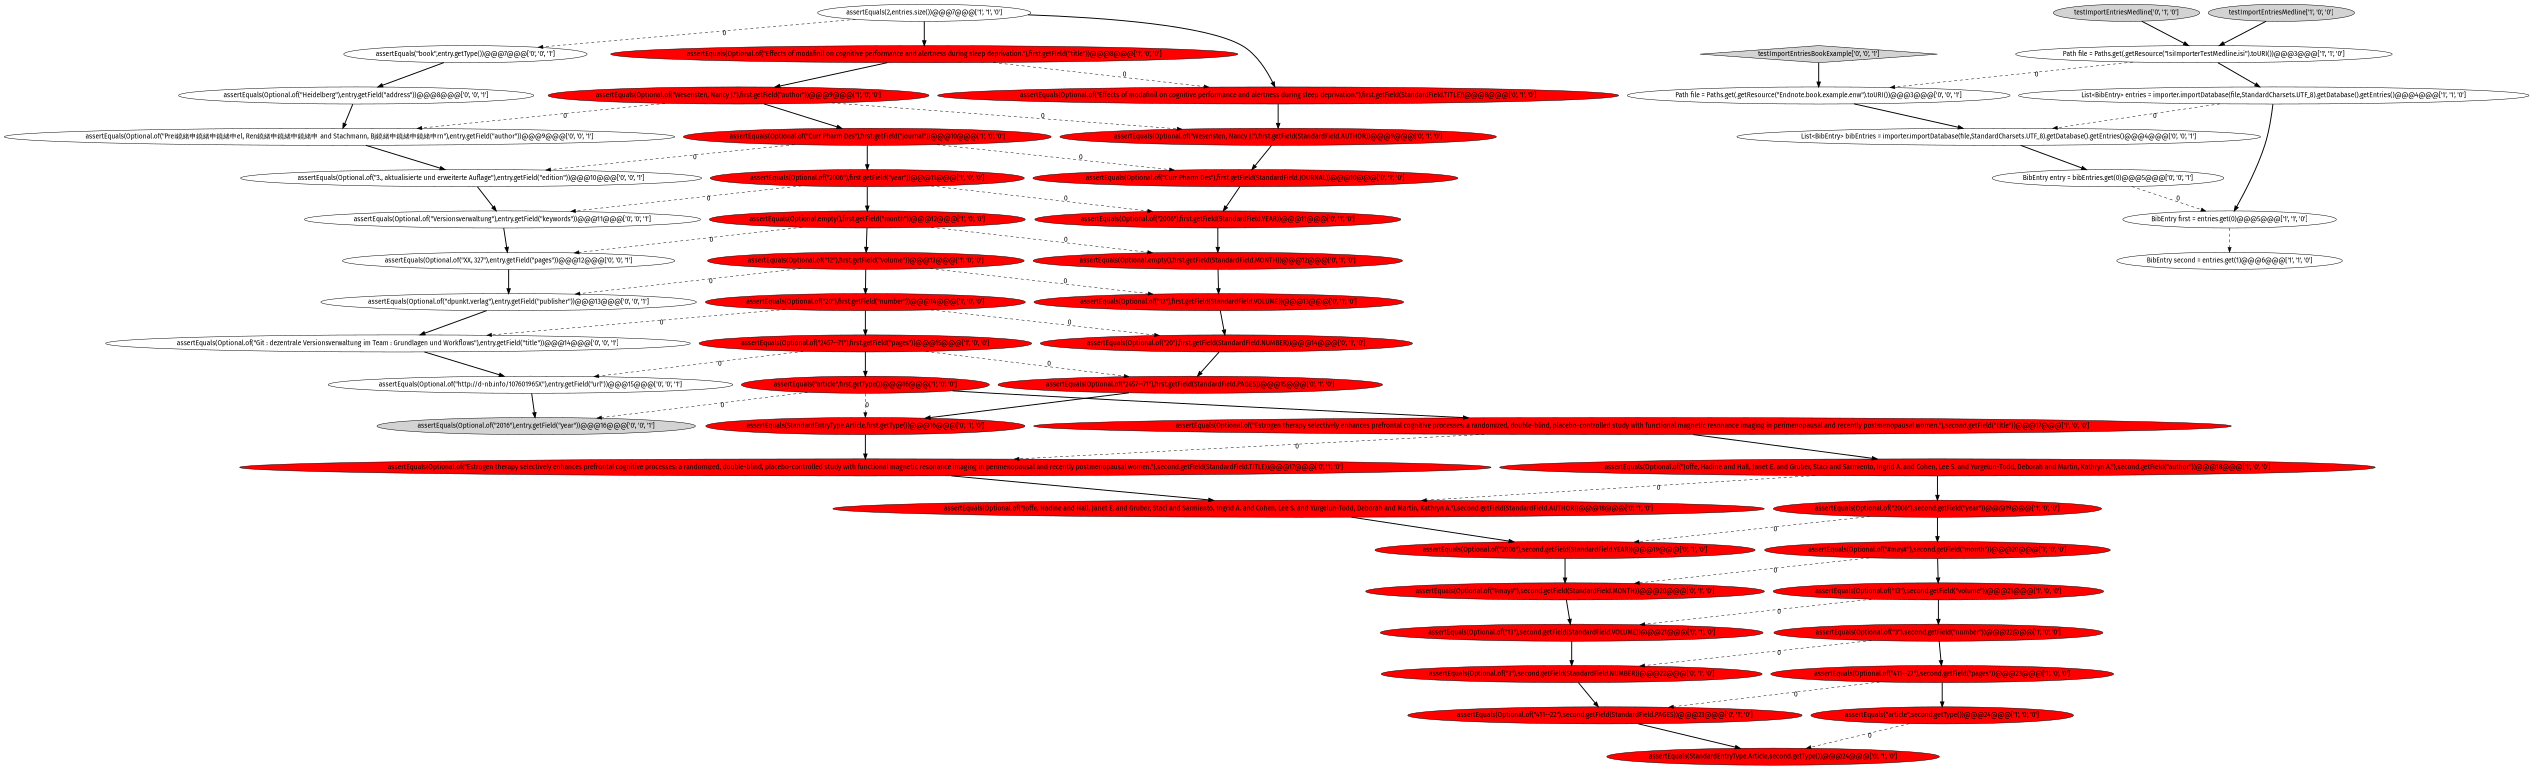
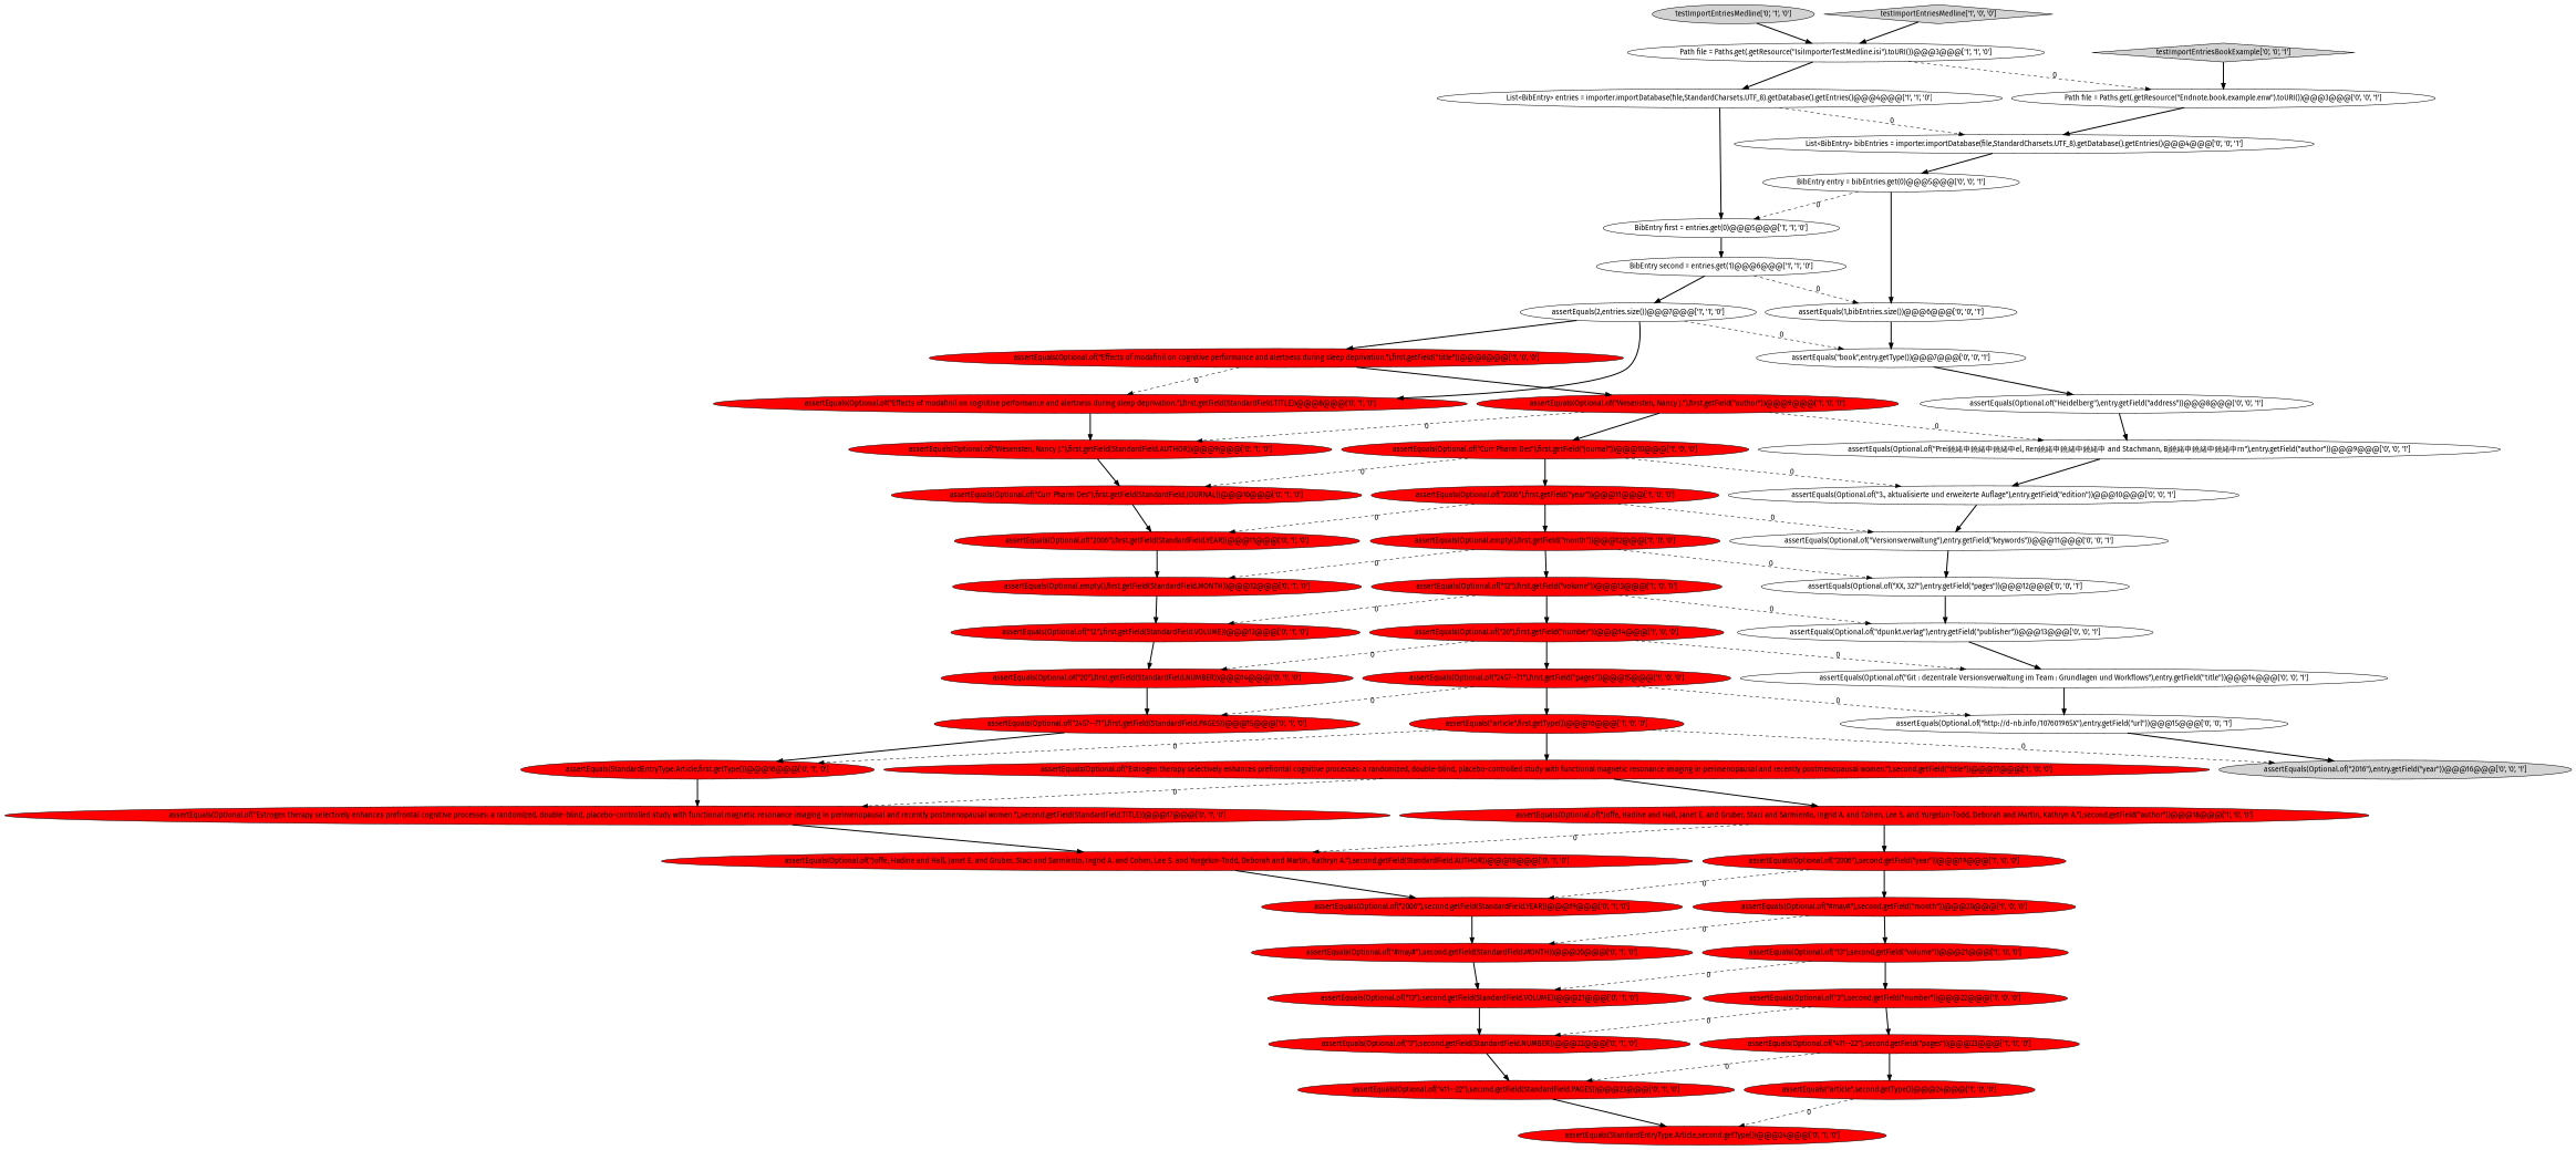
  digraph {
    fontname="Fira Sans"
    node [fillcolor=red fontname="Fira Sans" shape=ellipse style=filled]
    edge [fontname="Fira Sans" style=bold]
    n1 [label="assertEquals(Optional.empty(),first.getField(StandardField.MONTH))@@@12@@@['0', '1', '0']"]
    n2 [label="assertEquals(Optional.of(\"12\"),first.getField(StandardField.VOLUME))@@@13@@@['0', '1', '0']"]
    n3 [label="assertEquals(Optional.of(\"20\"),first.getField(StandardField.NUMBER))@@@14@@@['0', '1', '0']"]
    n4 [fillcolor=white label="assertEquals(Optional.of(\"Prei鐃緒申鐃緒申鐃緒申el, Ren鐃緒申鐃緒申鐃緒申 and Stachmann, Bj鐃緒申鐃緒申鐃緒申rn\"),entry.getField(\"author\"))@@@9@@@['0', '0', '1']"]
    n5 [fillcolor=white label="assertEquals(Optional.of(\"3., aktualisierte und erweiterte Auflage\"),entry.getField(\"edition\"))@@@10@@@['0', '0', '1']"]
    n6 [fillcolor=white label="assertEquals(Optional.of(\"Versionsverwaltung\"),entry.getField(\"keywords\"))@@@11@@@['0', '0', '1']"]
    n7 [label="assertEquals(Optional.of(\"411--22\"),second.getField(StandardField.PAGES))@@@23@@@['0', '1', '0']"]
    n8 [label="assertEquals(StandardEntryType.Article,second.getType())@@@24@@@['0', '1', '0']"]
    n9 [fillcolor=white label="assertEquals(Optional.of(\"dpunkt.verlag\"),entry.getField(\"publisher\"))@@@13@@@['0', '0', '1']"]
    n10 [fillcolor=white label="assertEquals(Optional.of(\"Git : dezentrale Versionsverwaltung im Team : Grundlagen und Workflows\"),entry.getField(\"title\"))@@@14@@@['0', '0', '1']"]
    n11 [fillcolor=white label="assertEquals(Optional.of(\"http://d-nb.info/107601965X\"),entry.getField(\"url\"))@@@15@@@['0', '0', '1']"]
    n12 [fillcolor=white label="assertEquals(Optional.of(\"XX, 327\"),entry.getField(\"pages\"))@@@12@@@['0', '0', '1']"]
    n13 [label="assertEquals(Optional.of(\"2006\"),first.getField(\"year\"))@@@11@@@['1', '0', '0']"]
    n14 [label="assertEquals(Optional.empty(),first.getField(\"month\"))@@@12@@@['1', '0', '0']"]
    n15 [label="assertEquals(Optional.of(\"2006\"),first.getField(StandardField.YEAR))@@@11@@@['0', '1', '0']"]
    n16 [label="assertEquals(Optional.of(\"12\"),first.getField(\"volume\"))@@@13@@@['1', '0', '0']"]
    n17 [label="assertEquals(\"article\",second.getType())@@@24@@@['1', '0', '0']"]
    n18 [label="assertEquals(Optional.of(\"20\"),first.getField(\"number\"))@@@14@@@['1', '0', '0']"]
    n19 [label="assertEquals(Optional.of(\"2457--71\"),first.getField(\"pages\"))@@@15@@@['1', '0', '0']"]
    n20 [label="assertEquals(Optional.of(\"2457--71\"),first.getField(StandardField.PAGES))@@@15@@@['0', '1', '0']"]
    n21 [label="assertEquals(\"article\",first.getType())@@@16@@@['1', '0', '0']"]
    n22 [label="assertEquals(Optional.of(\"Joffe, Hadine and Hall, Janet E. and Gruber, Staci and Sarmiento, Ingrid A. and Cohen, Lee S. and Yurgelun-Todd, Deborah and Martin, Kathryn A.\"),second.getField(\"author\"))@@@18@@@['1', '0', '0']"]
    n23 [label="assertEquals(Optional.of(\"2006\"),second.getField(\"year\"))@@@19@@@['1', '0', '0']"]
    n24 [label="assertEquals(Optional.of(\"Joffe, Hadine and Hall, Janet E. and Gruber, Staci and Sarmiento, Ingrid A. and Cohen, Lee S. and Yurgelun-Todd, Deborah and Martin, Kathryn A.\"),second.getField(StandardField.AUTHOR))@@@18@@@['0', '1', '0']"]
    n25 [label="assertEquals(Optional.of(\"2006\"),second.getField(StandardField.YEAR))@@@19@@@['0', '1', '0']"]
    n26 [label="assertEquals(Optional.of(\"#may#\"),second.getField(\"month\"))@@@20@@@['1', '0', '0']"]
    n27 [label="assertEquals(Optional.of(\"Curr Pharm Des\"),first.getField(StandardField.JOURNAL))@@@10@@@['0', '1', '0']"]
    n28 [label="assertEquals(Optional.of(\"13\"),second.getField(StandardField.VOLUME))@@@21@@@['0', '1', '0']"]
    n29 [label="assertEquals(Optional.of(\"3\"),second.getField(StandardField.NUMBER))@@@22@@@['0', '1', '0']"]
    n30 [fillcolor=lightgray label="assertEquals(Optional.of(\"2016\"),entry.getField(\"year\"))@@@16@@@['0', '0', '1']"]
    n31 [fillcolor=white label="Path file = Paths.get(.getResource(\"IsiImporterTestMedline.isi\").toURI())@@@3@@@['1', '1', '0']"]
    n32 [fillcolor=white label="Path file = Paths.get(.getResource(\"Endnote.book.example.enw\").toURI())@@@3@@@['0', '0', '1']"]
    n33 [fillcolor=white label="List<BibEntry> entries = importer.importDatabase(file,StandardCharsets.UTF_8).getDatabase().getEntries()@@@4@@@['1', '1', '0']"]
    n34 [fillcolor=white label="List<BibEntry> bibEntries = importer.importDatabase(file,StandardCharsets.UTF_8).getDatabase().getEntries()@@@4@@@['0', '0', '1']"]
    n35 [fillcolor=white label="BibEntry first = entries.get(0)@@@5@@@['1', '1', '0']"]
    n36 [label="assertEquals(Optional.of(\"Wesensten, Nancy J.\"),first.getField(StandardField.AUTHOR))@@@9@@@['0', '1', '0']"]
    n37 [label="assertEquals(StandardEntryType.Article,first.getType())@@@16@@@['0', '1', '0']"]
    n38 [label="assertEquals(Optional.of(\"Estrogen therapy selectively enhances prefrontal cognitive processes: a randomized, double-blind, placebo-controlled study with functional magnetic resonance imaging in perimenopausal and recently postmenopausal women.\"),second.getField(StandardField.TITLE))@@@17@@@['0', '1', '0']"]
    n39 [fillcolor=white label="BibEntry entry = bibEntries.get(0)@@@5@@@['0', '0', '1']"]
    n40 [label="assertEquals(Optional.of(\"Estrogen therapy selectively enhances prefrontal cognitive processes: a randomized, double-blind, placebo-controlled study with functional magnetic resonance imaging in perimenopausal and recently postmenopausal women.\"),second.getField(\"title\"))@@@17@@@['1', '0', '0']"]
+   n41 [fillcolor=white label="assertEquals(1,bibEntries.size())@@@6@@@['0', '0', '1']"]
    n42 [fillcolor=white label="assertEquals(\"book\",entry.getType())@@@7@@@['0', '0', '1']"]
    n43 [label="assertEquals(Optional.of(\"3\"),second.getField(\"number\"))@@@22@@@['1', '0', '0']"]
    n44 [label="assertEquals(Optional.of(\"411--22\"),second.getField(\"pages\"))@@@23@@@['1', '0', '0']"]
    n45 [label="assertEquals(Optional.of(\"13\"),second.getField(\"volume\"))@@@21@@@['1', '0', '0']"]
    n46 [fillcolor=white label="assertEquals(Optional.of(\"Heidelberg\"),entry.getField(\"address\"))@@@8@@@['0', '0', '1']"]
    n47 [label="assertEquals(Optional.of(\"Wesensten, Nancy J.\"),first.getField(\"author\"))@@@9@@@['1', '0', '0']"]
    n48 [label="assertEquals(Optional.of(\"Curr Pharm Des\"),first.getField(\"journal\"))@@@10@@@['1', '0', '0']"]
    n49 [fillcolor=lightgray label="testImportEntriesBookExample['0', '0', '1']" shape=diamond]
    n50 [label="assertEquals(Optional.of(\"#may#\"),second.getField(StandardField.MONTH))@@@20@@@['0', '1', '0']"]
    n51 [fillcolor=lightgray label="testImportEntriesMedline['0', '1', '0']"]
-   n52 [fillcolor=lightgray label="testImportEntriesMedline['1', '0', '0']"]
+   n52 [fillcolor=lightgray label="testImportEntriesMedline['1', '0', '0']" shape=diamond]
    n53 [fillcolor=white label="assertEquals(2,entries.size())@@@7@@@['1', '1', '0']"]
    n54 [label="assertEquals(Optional.of(\"Effects of modafinil on cognitive performance and alertness during sleep deprivation.\"),first.getField(StandardField.TITLE))@@@8@@@['0', '1', '0']"]
    n55 [label="assertEquals(Optional.of(\"Effects of modafinil on cognitive performance and alertness during sleep deprivation.\"),first.getField(\"title\"))@@@8@@@['1', '0', '0']"]
    n56 [fillcolor=white label="BibEntry second = entries.get(1)@@@6@@@['1', '1', '0']"]
    n1 -> n2
    n2 -> n3
    n3 -> n20
    n4 -> n5
    n5 -> n6
    n6 -> n12
    n7 -> n8
    n9 -> n10
    n10 -> n11
    n11 -> n30
    n12 -> n9
    n13 -> n6 [label=0 style=dashed]
    n13 -> n14
    n13 -> n15 [label=0 style=dashed]
    n14 -> n1 [label=0 style=dashed]
    n14 -> n12 [label=0 style=dashed]
    n14 -> n16
    n15 -> n1
    n16 -> n2 [label=0 style=dashed]
    n16 -> n9 [label=0 style=dashed]
    n16 -> n18
    n17 -> n8 [label=0 style=dashed]
    n18 -> n3 [label=0 style=dashed]
    n18 -> n10 [label=0 style=dashed]
    n18 -> n19
    n19 -> n11 [label=0 style=dashed]
    n19 -> n20 [label=0 style=dashed]
    n19 -> n21
    n20 -> n37
    n21 -> n30 [label=0 style=dashed]
    n21 -> n37 [label=0 style=dashed]
    n21 -> n40
    n22 -> n23
    n22 -> n24 [label=0 style=dashed]
    n23 -> n25 [label=0 style=dashed]
    n23 -> n26
    n24 -> n25
    n25 -> n50
    n26 -> n45
    n26 -> n50 [label=0 style=dashed]
    n27 -> n15
    n28 -> n29
    n29 -> n7
    n31 -> n32 [label=0 style=dashed]
    n31 -> n33
    n32 -> n34
    n33 -> n34 [label=0 style=dashed]
    n33 -> n35
    n34 -> n39
-   n35 -> n56 [style=dashed]
+   n35 -> n56
    n36 -> n27
    n37 -> n38
    n38 -> n24
    n39 -> n35 [label=0 style=dashed]
+   n39 -> n41
    n40 -> n22
    n40 -> n38 [label=0 style=dashed]
+   n41 -> n42
    n42 -> n46
    n43 -> n29 [label=0 style=dashed]
    n43 -> n44
    n44 -> n7 [label=0 style=dashed]
    n44 -> n17
    n45 -> n28 [label=0 style=dashed]
    n45 -> n43
    n46 -> n4
    n47 -> n4 [label=0 style=dashed]
    n47 -> n36 [label=0 style=dashed]
    n47 -> n48
    n48 -> n5 [label=0 style=dashed]
    n48 -> n13
    n48 -> n27 [label=0 style=dashed]
    n49 -> n32
    n50 -> n28
    n51 -> n31
    n52 -> n31
    n53 -> n42 [label=0 style=dashed]
    n53 -> n54
    n53 -> n55
    n54 -> n36
    n55 -> n47
    n55 -> n54 [label=0 style=dashed]
+   n56 -> n41 [label=0 style=dashed]
+   n56 -> n53
  }
